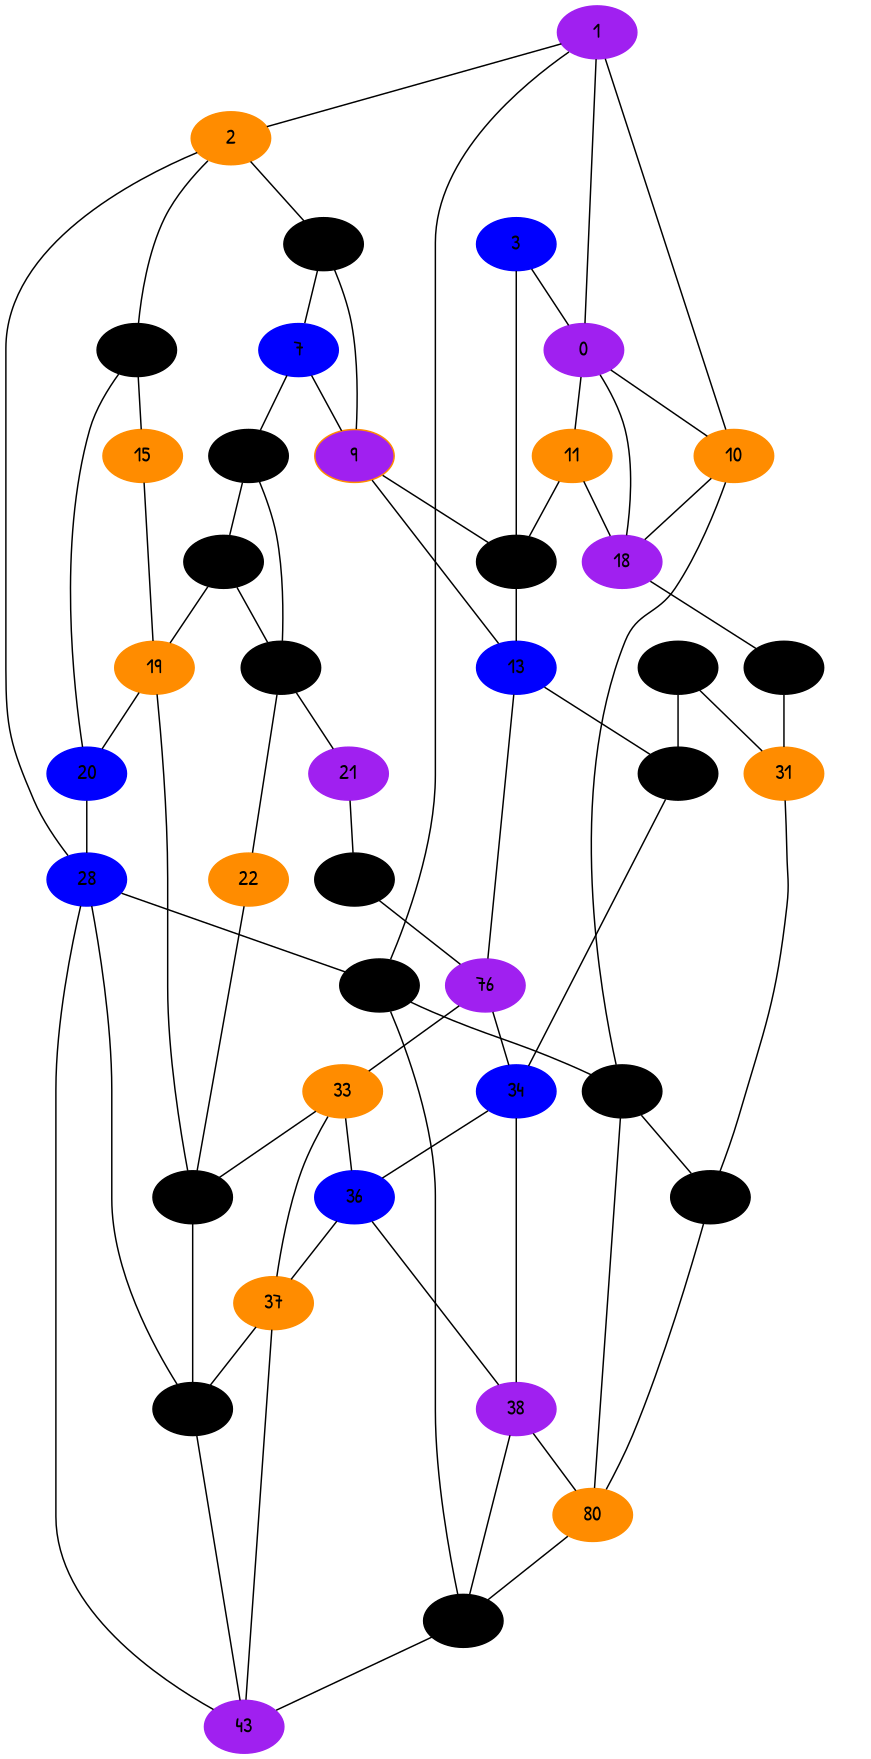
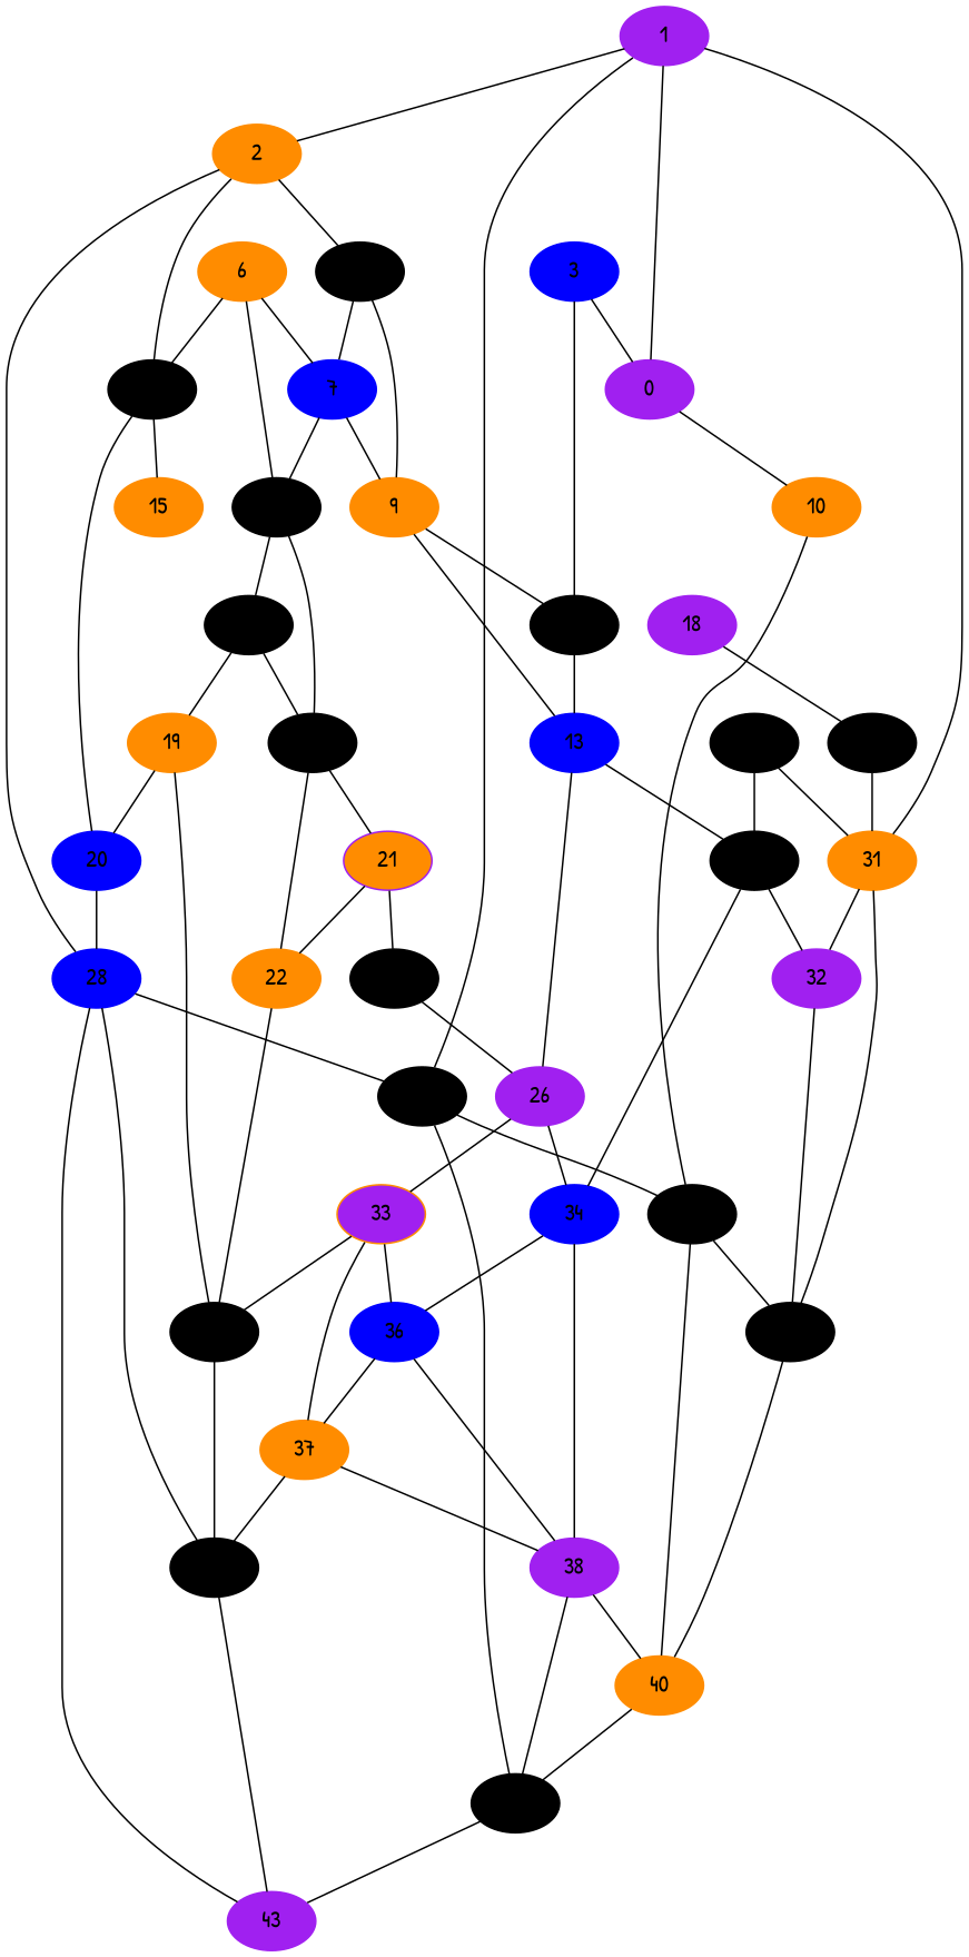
  graph {
    fontname="Patrick Hand"
    node [color=black fontname="Patrick Hand" style=filled]
    edge [fontname="Patrick Hand" weight=1.0]
    1 [color=purple]
    2 [color=darkorange]
    n3 [color=purple label=0]
    10 [color=darkorange]
    29
    4
    14
    28 [color=blue]
-   11 [color=darkorange]
    18 [color=purple]
    30
    41
    7 [color=blue]
-   9 [color=darkorange fillcolor=purple]
+   9 [color=darkorange]
    15 [color=darkorange]
    20 [color=blue]
    42
    43 [color=purple]
    3 [color=blue]
    12
    13 [color=blue]
    8
    23
+   6 [color=darkorange]
    16
    17
    19 [color=darkorange]
-   21 [color=purple]
+   21 [color=purple fillcolor=darkorange]
    22 [color=darkorange]
-   26 [color=purple label=76]
+   26 [color=purple]
    27
    35
-   40 [color=darkorange label=80]
-   33 [color=darkorange]
+   40 [color=darkorange]
+   33 [color=darkorange fillcolor=purple]
    34 [color=blue]
+   32 [color=purple]
    39
    25
    31 [color=darkorange]
    24
    36 [color=blue]
    37 [color=darkorange]
    38 [color=purple]
    1 -- 2
    1 -- n3
-   1 -- 10
+   1 -- 31
    1 -- 29
    2 -- 4
    2 -- 14
    2 -- 28
    n3 -- 10
-   n3 -- 11
-   n3 -- 18
-   10 -- 18
    10 -- 30
    29 -- 30
    29 -- 41
    4 -- 7
    4 -- 9
    14 -- 15 [weight=2.0]
    14 -- 20
    28 -- 29
    28 -- 42
    28 -- 43
-   11 -- 18
-   11 -- 12
    18 -- 23
    30 -- 35
    30 -- 40
    41 -- 43
    7 -- 9
    7 -- 8
    9 -- 12
    9 -- 13
-   15 -- 19
    20 -- 28
    42 -- 43
    3 -- n3 [weight=2.0]
    3 -- 12
    12 -- 13
    13 -- 26
    13 -- 27
    8 -- 16
    8 -- 17
    23 -- 31 [weight=2.0]
+   6 -- 14
+   6 -- 7
+   6 -- 8
    16 -- 17
    16 -- 19
    17 -- 21
    17 -- 22
    19 -- 20
    19 -- 39
+   21 -- 22
    21 -- 25 [weight=2.0]
    22 -- 39
    26 -- 33
    26 -- 34
    27 -- 34
+   27 -- 32
    35 -- 40
    40 -- 41
    33 -- 39
    33 -- 36
    33 -- 37
    34 -- 36
    34 -- 38
+   32 -- 35
    39 -- 42
    25 -- 26 [weight=2.0]
    31 -- 35
+   31 -- 32
    24 -- 27
    24 -- 31 [weight=2.0]
    36 -- 37
    36 -- 38
    37 -- 42
-   37 -- 43
+   37 -- 38
    38 -- 41
    38 -- 40
  }
